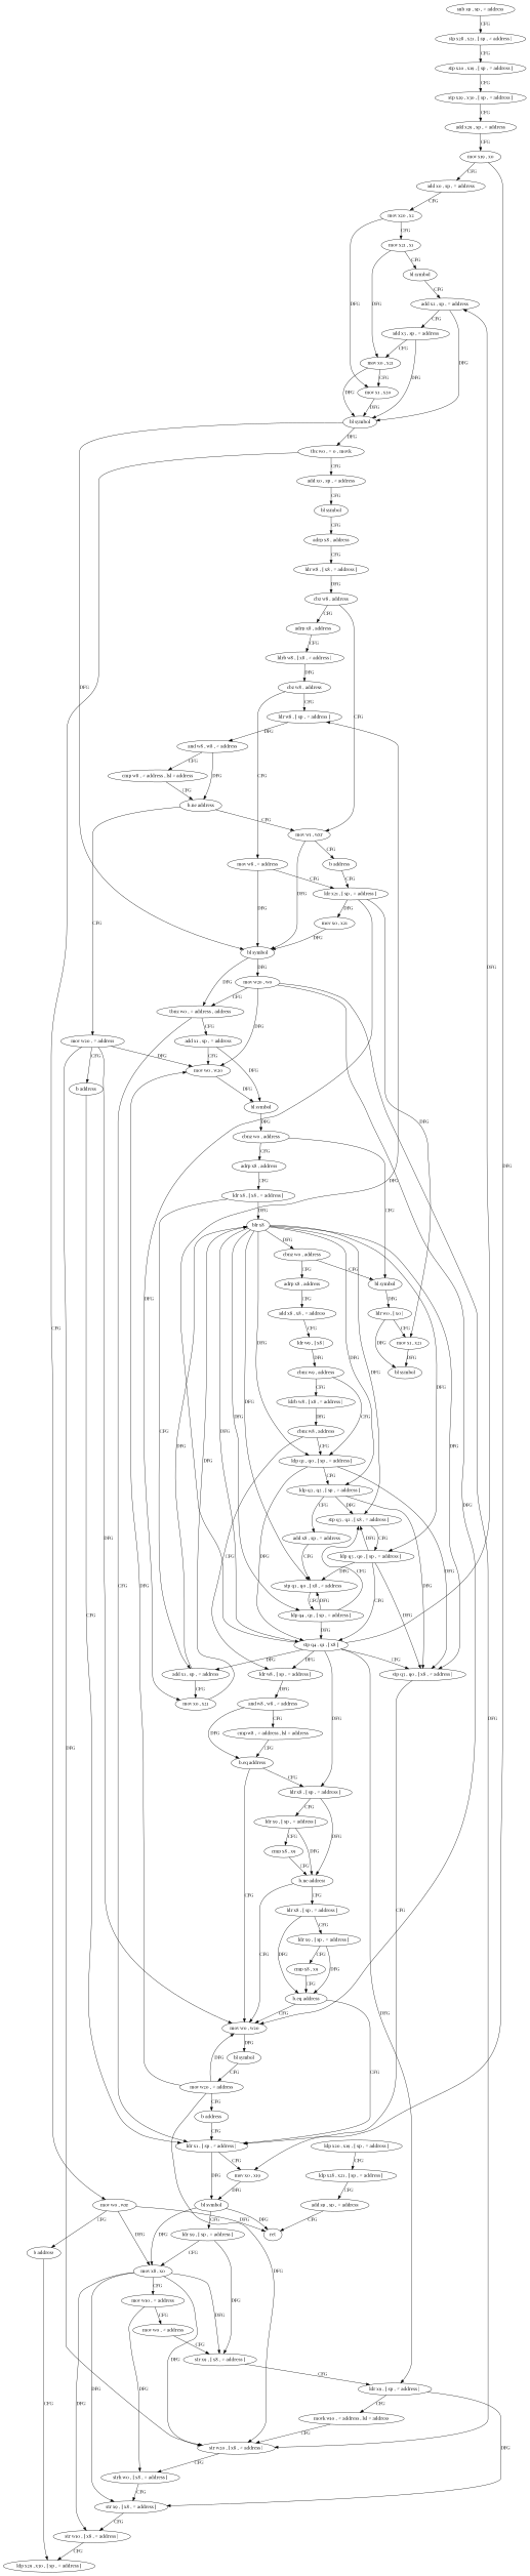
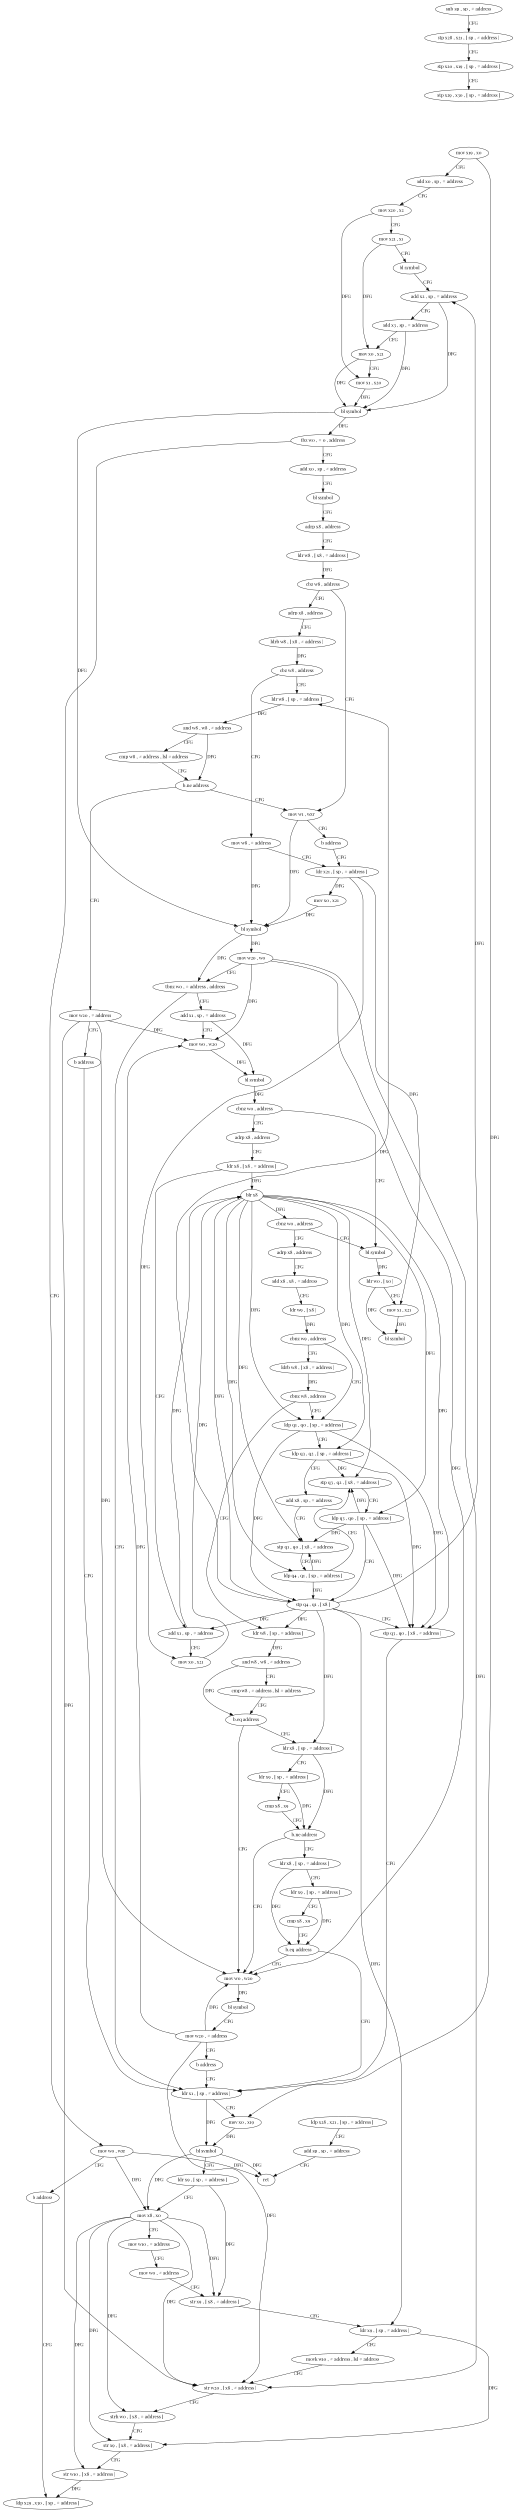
  digraph {
    fontname="Playfair Display"
    node [fontname="Playfair Display"]
    edge [fontname="Playfair Display"]
    n1 [label="sub sp , sp , # address"]
    n2 [label="stp x28 , x21 , [ sp , # address ]"]
    n3 [label="stp x20 , x19 , [ sp , # address ]"]
    n4 [label="stp x29 , x30 , [ sp , # address ]"]
-   n5 [label="add x29 , sp , # address"]
    n6 [label="mov x19 , x0"]
    n7 [label="add x0 , sp , # address"]
    n8 [label="mov x0 , x19"]
    n9 [label="mov x20 , x2"]
    n10 [label="bl symbol"]
    n11 [label="mov x21 , x1"]
    n12 [label="mov x1 , x20"]
    n13 [label="bl symbol"]
    n14 [label="mov x0 , x21"]
    n15 [label="bl symbol"]
    n16 [label="add x2 , sp , # address"]
    n17 [label="add x3 , sp , # address"]
-   n18 [label="tbz w0 , # 0 , movk"]
+   n18 [label="tbz w0 , # 0 , address"]
    n19 [label="bl symbol"]
    n20 [label="mov w0 , wzr"]
    n21 [label="add x0 , sp , # address"]
    n22 [label="mov w20 , w0"]
    n23 [label="tbnz w0 , # address , address"]
    n24 [label="b address"]
    n25 [label=ret]
    n26 [label="mov x8 , x0"]
    n27 [label="bl symbol"]
    n28 [label="ldp x29 , x30 , [ sp , # address ]"]
    n29 [label="str w20 , [ x8 , # address ]"]
    n30 [label="str x9 , [ x8 , # address ]"]
    n31 [label="mov w10 , # address"]
    n32 [label="strh w0 , [ x8 , # address ]"]
    n33 [label="str x9 , [ x8 , # address ]"]
    n34 [label="str w10 , [ x8 , # address ]"]
    n35 [label="adrp x8 , address"]
-   n36 [label="ldp x20 , x19 , [ sp , # address ]"]
    n37 [label="ldp x28 , x21 , [ sp , # address ]"]
    n38 [label="ldr w8 , [ x8 , # address ]"]
    n39 [label="cbz w8 , address"]
    n40 [label="adrp x8 , address"]
    n41 [label="mov w1 , wzr"]
    n42 [label="ldrb w8 , [ x8 , # address ]"]
    n43 [label="b address"]
    n44 [label="cbz w8 , address"]
    n45 [label="ldr x21 , [ sp , # address ]"]
    n46 [label="add sp , sp , # address"]
    n47 [label="ldr w8 , [ sp , # address ]"]
    n48 [label="mov w8 , # address"]
    n49 [label="and w8 , w8 , # address"]
    n50 [label="cmp w8 , # address , lsl # address"]
    n51 [label="b.ne address"]
    n52 [label="mov x0 , x21"]
    n53 [label="mov x1 , x21"]
    n54 [label="mov x0 , x21"]
    n55 [label="bl symbol"]
    n56 [label="blr x8"]
    n57 [label="mov w20 , # address"]
    n58 [label="b address"]
    n59 [label="mov w0 , w20"]
    n60 [label="mov w0 , w20"]
    n61 [label="ldr x1 , [ sp , # address ]"]
    n62 [label="bl symbol"]
    n63 [label="bl symbol"]
    n64 [label="add x1 , sp , # address"]
    n65 [label="ldr x9 , [ sp , # address ]"]
    n66 [label="cbnz w0 , address"]
    n67 [label="ldr x9 , [ sp , # address ]"]
    n68 [label="mov w0 , # address"]
    n69 [label="movk w10 , # address , lsl # address"]
    n70 [label="bl symbol"]
    n71 [label="adrp x8 , address"]
    n72 [label="ldr w0 , [ x0 ]"]
    n73 [label="ldr x8 , [ x8 , # address ]"]
    n74 [label="add x1 , sp , # address"]
    n75 [label="cbnz w0 , address"]
    n76 [label="ldp q1 , q0 , [ sp , # address ]"]
    n77 [label="ldp q3 , q2 , [ sp , # address ]"]
    n78 [label="stp q1 , q0 , [ x8 , # address ]"]
    n79 [label="ldp q4 , q1 , [ sp , # address ]"]
    n80 [label="stp q3 , q2 , [ x8 , # address ]"]
    n81 [label="ldp q3 , q0 , [ sp , # address ]"]
    n82 [label="stp q4 , q1 , [ x8 ]"]
    n83 [label="stp q3 , q0 , [ x8 , # address ]"]
    n84 [label="adrp x8 , address"]
    n85 [label="add x8 , sp , # address"]
    n86 [label="ldr w8 , [ sp , # address ]"]
    n87 [label="ldr x8 , [ sp , # address ]"]
    n88 [label="add x8 , x8 , # address"]
    n89 [label="ldr w9 , [ x8 ]"]
    n90 [label="cbnz w9 , address"]
    n91 [label="ldrb w8 , [ x8 , # address ]"]
    n92 [label="cbnz w8 , address"]
    n93 [label="and w8 , w8 , # address"]
    n94 [label="ldr x9 , [ sp , # address ]"]
    n95 [label="b.ne address"]
    n96 [label="cmp w8 , # address , lsl # address"]
    n97 [label="b.eq address"]
    n98 [label="mov w20 , # address"]
    n99 [label="cmp x8 , x9"]
    n100 [label="ldr x8 , [ sp , # address ]"]
    n101 [label="b address"]
    n102 [label="ldr x9 , [ sp , # address ]"]
    n103 [label="b.eq address"]
    n104 [label="cmp x8 , x9"]
    n1 -> n2 [label=CFG]
    n2 -> n3 [label=CFG]
    n3 -> n4 [label=CFG]
-   n4 -> n5 [label=CFG]
-   n5 -> n6 [label=CFG]
    n6 -> n7 [label=CFG]
    n6 -> n8 [label=DFG]
    n7 -> n9 [label=CFG]
    n8 -> n10 [label=DFG]
    n9 -> n11 [label=CFG]
    n9 -> n12 [label=DFG]
    n10 -> n25 [label=DFG]
    n10 -> n26 [label=DFG]
    n10 -> n65 [label=CFG]
    n11 -> n13 [label=CFG]
    n11 -> n14 [label=DFG]
    n12 -> n15 [label=DFG]
    n13 -> n16 [label=CFG]
    n14 -> n12 [label=CFG]
    n14 -> n15 [label=DFG]
    n15 -> n18 [label=DFG]
    n15 -> n19 [label=DFG]
    n16 -> n15 [label=DFG]
    n16 -> n17 [label=CFG]
    n17 -> n14 [label=CFG]
    n17 -> n15 [label=DFG]
    n18 -> n20 [label=CFG]
    n18 -> n21 [label=CFG]
    n19 -> n22 [label=DFG]
    n19 -> n23 [label=DFG]
    n20 -> n24 [label=CFG]
    n20 -> n25 [label=DFG]
    n20 -> n26 [label=DFG]
    n21 -> n27 [label=CFG]
    n22 -> n23 [label=CFG]
    n22 -> n29 [label=DFG]
    n22 -> n59 [label=DFG]
    n22 -> n60 [label=DFG]
    n23 -> n61 [label=CFG]
    n23 -> n64 [label=CFG]
    n24 -> n28 [label=CFG]
    n26 -> n29 [label=DFG]
    n26 -> n30 [label=DFG]
    n26 -> n31 [label=CFG]
-   n31 -> n32 [label=DFG]
+   n26 -> n32 [label=DFG]
    n26 -> n33 [label=DFG]
    n26 -> n34 [label=DFG]
    n27 -> n35 [label=CFG]
    n29 -> n32 [label=CFG]
    n30 -> n67 [label=CFG]
    n31 -> n68 [label=CFG]
    n32 -> n33 [label=CFG]
    n33 -> n34 [label=CFG]
-   n34 -> n28 [label=CFG]
+   n34 -> n28 [label=DFG]
    n35 -> n38 [label=CFG]
-   n36 -> n37 [label=CFG]
    n37 -> n46 [label=CFG]
    n38 -> n39 [label=DFG]
    n39 -> n40 [label=CFG]
    n39 -> n41 [label=CFG]
    n40 -> n42 [label=CFG]
    n41 -> n19 [label=DFG]
    n41 -> n43 [label=CFG]
    n42 -> n44 [label=DFG]
    n43 -> n45 [label=CFG]
    n44 -> n47 [label=CFG]
    n44 -> n48 [label=CFG]
    n45 -> n52 [label=DFG]
    n45 -> n53 [label=DFG]
    n45 -> n54 [label=DFG]
    n46 -> n25 [label=CFG]
    n47 -> n49 [label=DFG]
    n48 -> n19 [label=DFG]
    n48 -> n45 [label=CFG]
    n49 -> n50 [label=CFG]
    n49 -> n51 [label=DFG]
    n50 -> n51 [label=CFG]
    n51 -> n41 [label=CFG]
    n51 -> n57 [label=CFG]
    n52 -> n19 [label=DFG]
    n53 -> n55 [label=DFG]
    n54 -> n56 [label=DFG]
    n56 -> n75 [label=DFG]
    n56 -> n76 [label=DFG]
    n56 -> n77 [label=DFG]
    n56 -> n78 [label=DFG]
    n56 -> n79 [label=DFG]
    n56 -> n80 [label=DFG]
    n56 -> n81 [label=DFG]
    n56 -> n82 [label=DFG]
    n56 -> n83 [label=DFG]
    n57 -> n29 [label=DFG]
    n57 -> n58 [label=CFG]
    n57 -> n59 [label=DFG]
    n57 -> n60 [label=DFG]
    n58 -> n61 [label=CFG]
    n59 -> n62 [label=DFG]
    n60 -> n63 [label=DFG]
    n61 -> n8 [label=CFG]
    n61 -> n10 [label=DFG]
    n62 -> n66 [label=DFG]
    n63 -> n98 [label=CFG]
    n64 -> n59 [label=CFG]
    n64 -> n62 [label=DFG]
    n65 -> n26 [label=CFG]
    n65 -> n30 [label=DFG]
    n66 -> n70 [label=CFG]
    n66 -> n71 [label=CFG]
    n67 -> n33 [label=DFG]
    n67 -> n69 [label=CFG]
    n68 -> n30 [label=CFG]
    n69 -> n29 [label=CFG]
    n70 -> n72 [label=DFG]
    n71 -> n73 [label=CFG]
    n72 -> n53 [label=CFG]
    n72 -> n55 [label=DFG]
    n73 -> n56 [label=DFG]
    n73 -> n74 [label=CFG]
    n74 -> n54 [label=CFG]
    n74 -> n56 [label=DFG]
    n75 -> n70 [label=CFG]
    n75 -> n84 [label=CFG]
    n76 -> n77 [label=CFG]
    n76 -> n82 [label=DFG]
    n76 -> n83 [label=DFG]
    n77 -> n80 [label=DFG]
    n77 -> n83 [label=DFG]
    n77 -> n85 [label=CFG]
    n78 -> n79 [label=CFG]
    n79 -> n78 [label=DFG]
    n79 -> n80 [label=CFG]
    n79 -> n82 [label=DFG]
    n80 -> n81 [label=CFG]
    n81 -> n78 [label=DFG]
    n81 -> n80 [label=DFG]
    n81 -> n82 [label=CFG]
    n81 -> n83 [label=DFG]
    n82 -> n16 [label=DFG]
    n82 -> n47 [label=DFG]
    n82 -> n67 [label=DFG]
    n82 -> n74 [label=DFG]
    n82 -> n83 [label=CFG]
    n82 -> n86 [label=DFG]
    n82 -> n87 [label=DFG]
    n83 -> n61 [label=CFG]
    n84 -> n88 [label=CFG]
    n85 -> n78 [label=CFG]
    n86 -> n93 [label=DFG]
    n87 -> n94 [label=CFG]
    n87 -> n95 [label=DFG]
    n88 -> n89 [label=CFG]
    n89 -> n90 [label=DFG]
    n90 -> n76 [label=CFG]
    n90 -> n91 [label=CFG]
    n91 -> n92 [label=DFG]
    n92 -> n76 [label=CFG]
    n92 -> n86 [label=CFG]
    n93 -> n96 [label=CFG]
    n93 -> n97 [label=DFG]
    n94 -> n95 [label=DFG]
    n94 -> n99 [label=CFG]
    n95 -> n60 [label=CFG]
    n95 -> n100 [label=CFG]
    n96 -> n97 [label=CFG]
    n97 -> n60 [label=CFG]
    n97 -> n87 [label=CFG]
    n98 -> n29 [label=DFG]
    n98 -> n59 [label=DFG]
    n98 -> n60 [label=DFG]
    n98 -> n101 [label=CFG]
    n99 -> n95 [label=CFG]
    n100 -> n102 [label=CFG]
    n100 -> n103 [label=DFG]
    n101 -> n61 [label=CFG]
    n102 -> n103 [label=DFG]
    n102 -> n104 [label=CFG]
    n103 -> n60 [label=CFG]
    n103 -> n61 [label=CFG]
    n104 -> n103 [label=CFG]
  }
